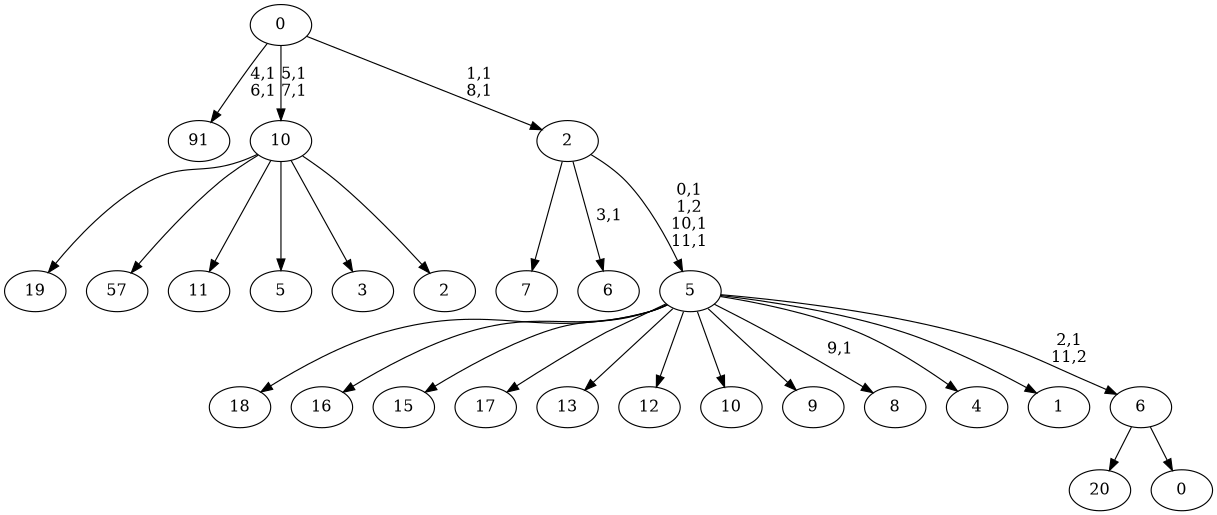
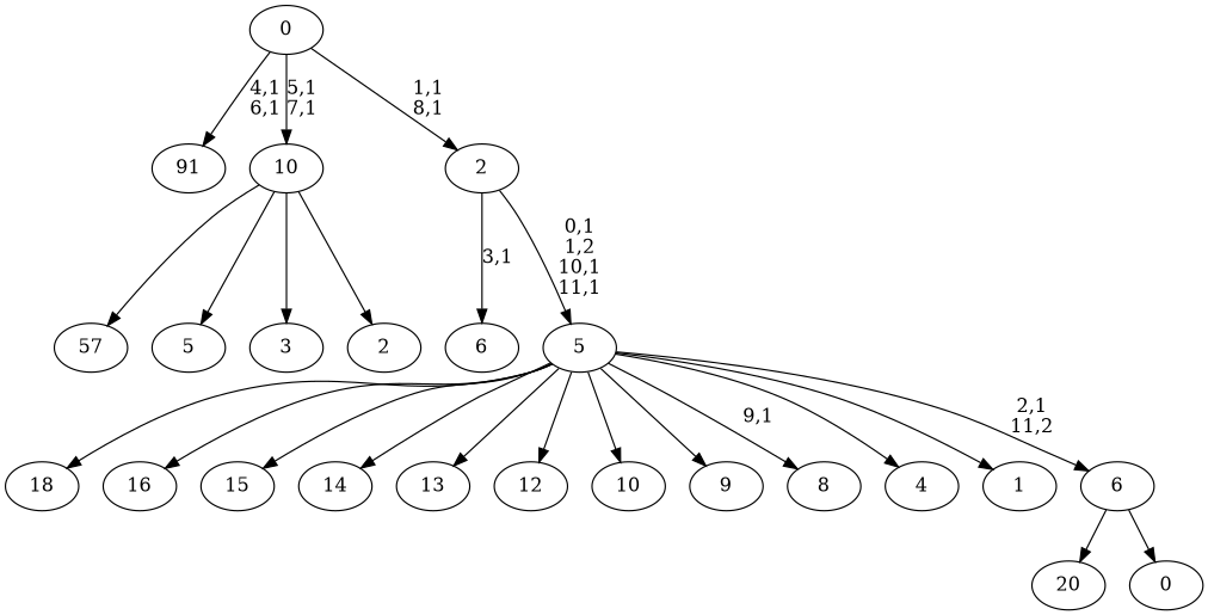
  digraph {
    n1 [label=91]
    n2 [label=20]
-   n3 [label=19]
    n4 [label=18]
    n5 [label=57]
    n6 [label=16]
    n7 [label=15]
-   n8 [label=17]
+   n8 [label=14]
    n9 [label=13]
    n10 [label=12]
-   n11 [label=11]
    n12 [label=10]
    n13 [label=9]
    n14 [label=8]
-   n15 [label=7]
    n16 [label=6]
    n17 [label=5]
    n18 [label=4]
    n19 [label=3]
    n20 [label=2]
    10
    n22 [label=1]
    n23 [label=0]
    6
    5
    2
    0
-   10 -> n3
    10 -> n5
-   10 -> n11
    10 -> n17
    10 -> n19
    10 -> n20
    6 -> n2
    6 -> n23
    5 -> n4
    5 -> n6
    5 -> n7
    5 -> n8
    5 -> n9
    5 -> n10
    5 -> n12
    5 -> n13
    5 -> n14 [label="9,1"]
    5 -> n18
    5 -> n22
    5 -> 6 [label="2,1\n11,2"]
-   2 -> n15
    2 -> n16 [label="3,1"]
    2 -> 5 [label="0,1\n1,2\n10,1\n11,1"]
    0 -> n1 [label="4,1\n6,1"]
    0 -> 10 [label="5,1\n7,1"]
    0 -> 2 [label="1,1\n8,1"]
  }
